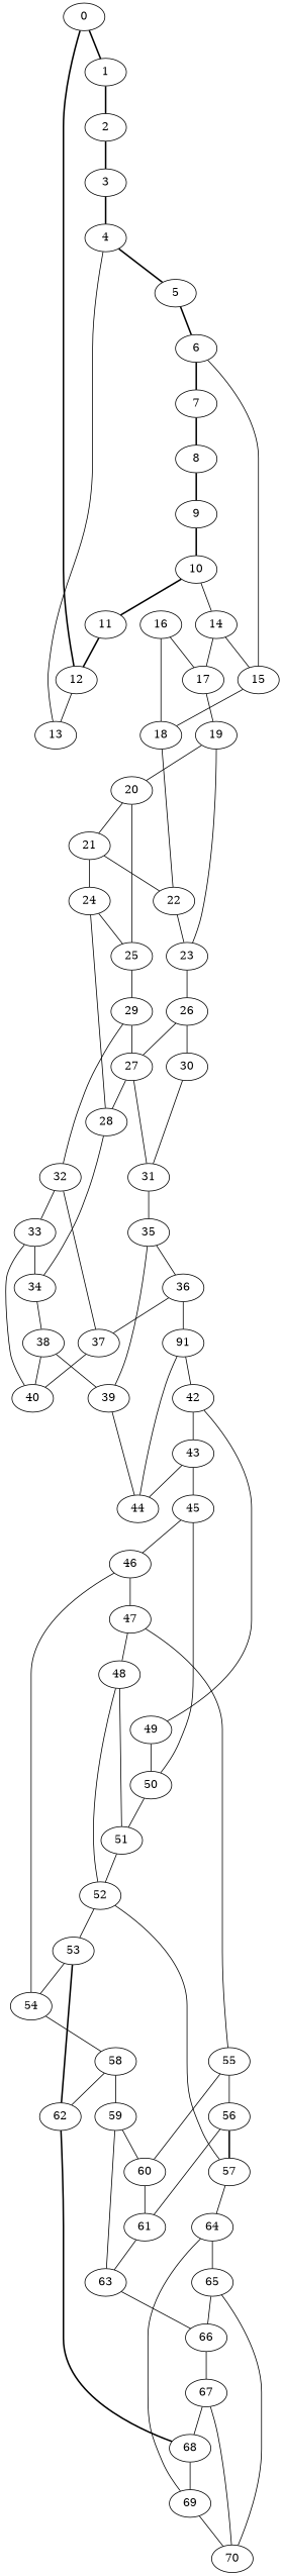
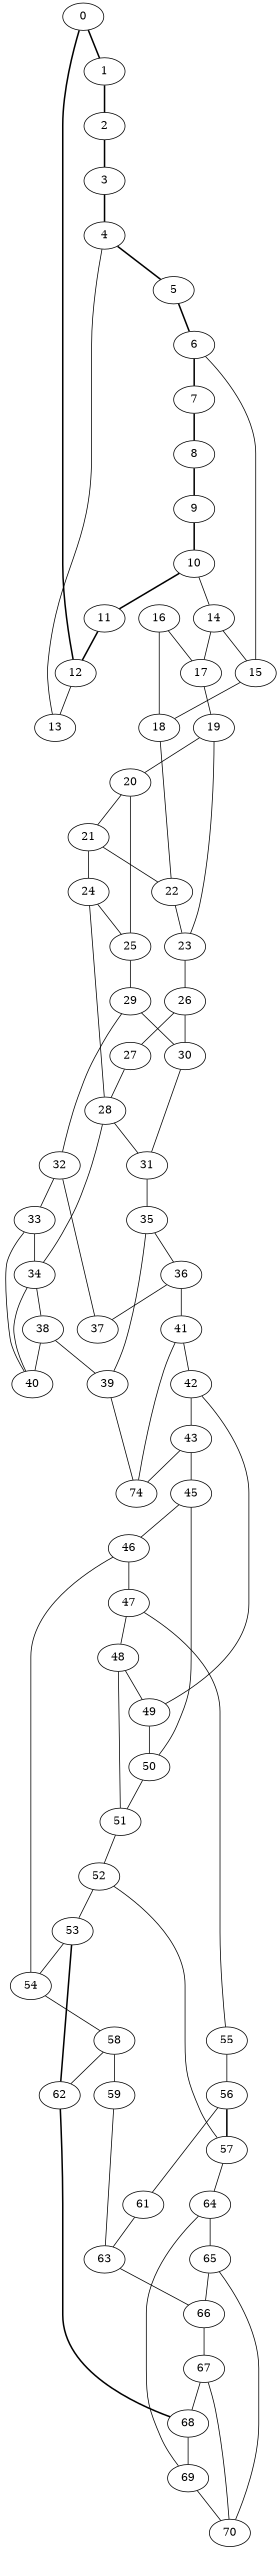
  graph {
    0
    1
    12
    2
    13
    3
    4
    5
    6
    7
    15
    16
    18
    17
    8
    9
    22
    10
    11
    14
    19
    20
    23
    21
    25
    26
    24
    29
    27
    30
    28
    32
    34
    31
    38
    33
    37
    35
    36
    39
    40
-   41 [label=91]
-   44
+   41
+   44 [label=74]
    42
    43
    49
    45
    50
    46
    51
    47
    54
    48
    55
    58
    52
    56
-   60
    62
    59
    57
    61
    53
    64
    68
    65
    69
    63
    66
    70
    67
    0 -- 1 [style=bold]
    0 -- 12 [style=bold]
    1 -- 2 [style=bold]
    12 -- 13
    2 -- 3 [style=bold]
    3 -- 4 [style=bold]
    4 -- 13
    4 -- 5 [style=bold]
    5 -- 6 [style=bold]
    6 -- 7 [style=bold]
    6 -- 15
    7 -- 8 [style=bold]
    15 -- 18
    16 -- 18
    16 -- 17
    18 -- 22
    17 -- 19
    8 -- 9 [style=bold]
    9 -- 10 [style=bold]
    22 -- 23
    10 -- 11 [style=bold]
    10 -- 14
    11 -- 12 [style=bold]
    14 -- 15
    14 -- 17
    19 -- 20
    19 -- 23
    20 -- 21
    20 -- 25
    23 -- 26
    21 -- 22
    21 -- 24
    25 -- 29
    26 -- 27
    26 -- 30
    24 -- 25
    24 -- 28
-   29 -- 27
+   29 -- 30
    29 -- 32
    27 -- 28
-   27 -- 31
+   28 -- 31
    30 -- 31
    28 -- 34
    32 -- 33
    32 -- 37
    34 -- 38
    31 -- 35
    38 -- 39
    38 -- 40
    33 -- 34
    33 -- 40
-   37 -- 40
+   34 -- 40
    35 -- 36
    35 -- 39
    36 -- 37
    36 -- 41
    39 -- 44
    41 -- 44
    41 -- 42
    42 -- 43
    42 -- 49
    43 -- 44
    43 -- 45
    49 -- 50
    45 -- 50
    45 -- 46
    50 -- 51
    46 -- 47
    46 -- 54
    51 -- 52
    47 -- 48
    47 -- 55
    54 -- 58
-   48 -- 52
+   48 -- 49
    48 -- 51
    55 -- 56
-   55 -- 60
    58 -- 62
    58 -- 59
    52 -- 57
    52 -- 53
    56 -- 57 [style=bold]
    56 -- 61
-   60 -- 61
    62 -- 68 [style=bold]
-   59 -- 60
    59 -- 63
    57 -- 64
    61 -- 63
    53 -- 54
    53 -- 62 [style=bold]
    64 -- 65
    64 -- 69
    68 -- 69
    65 -- 66
    65 -- 70
    69 -- 70
    63 -- 66
    66 -- 67
    67 -- 68
    67 -- 70
  }
